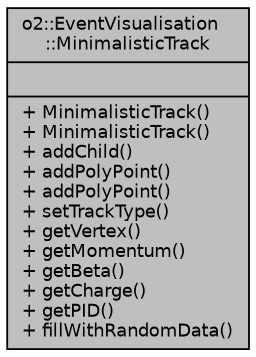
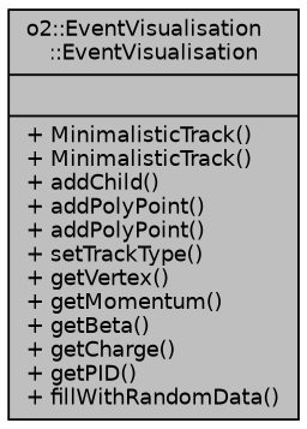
  digraph {
-   n1 [color=black fillcolor=grey75 fontcolor=black fontname=Helvetica fontsize=10 height=0.2 label="{o2::EventVisualisation\l::MinimalisticTrack\n||+ MinimalisticTrack()\l+ MinimalisticTrack()\l+ addChild()\l+ addPolyPoint()\l+ addPolyPoint()\l+ setTrackType()\l+ getVertex()\l+ getMomentum()\l+ getBeta()\l+ getCharge()\l+ getPID()\l+ fillWithRandomData()\l}" shape=record style=filled width=0.4]
+   n1 [color=black fillcolor=grey75 fontcolor=black fontname=Helvetica fontsize=10 height=0.2 label="{o2::EventVisualisation\l::EventVisualisation\n||+ MinimalisticTrack()\l+ MinimalisticTrack()\l+ addChild()\l+ addPolyPoint()\l+ addPolyPoint()\l+ setTrackType()\l+ getVertex()\l+ getMomentum()\l+ getBeta()\l+ getCharge()\l+ getPID()\l+ fillWithRandomData()\l}" shape=record style=filled width=0.4]
  }
